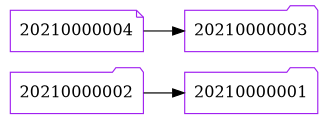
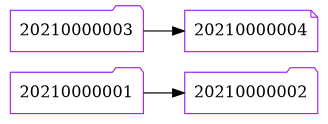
  digraph {
    rankdir=LR
    node [color=purple shape=folder]
    n1 [label=20210000001]
    n2 [label=20210000002]
    n3 [label=20210000003]
    n4 [label=20210000004 shape=note]
-   n2 -> n1
-   n4 -> n3
+   n1 -> n2
+   n3 -> n4
  }
